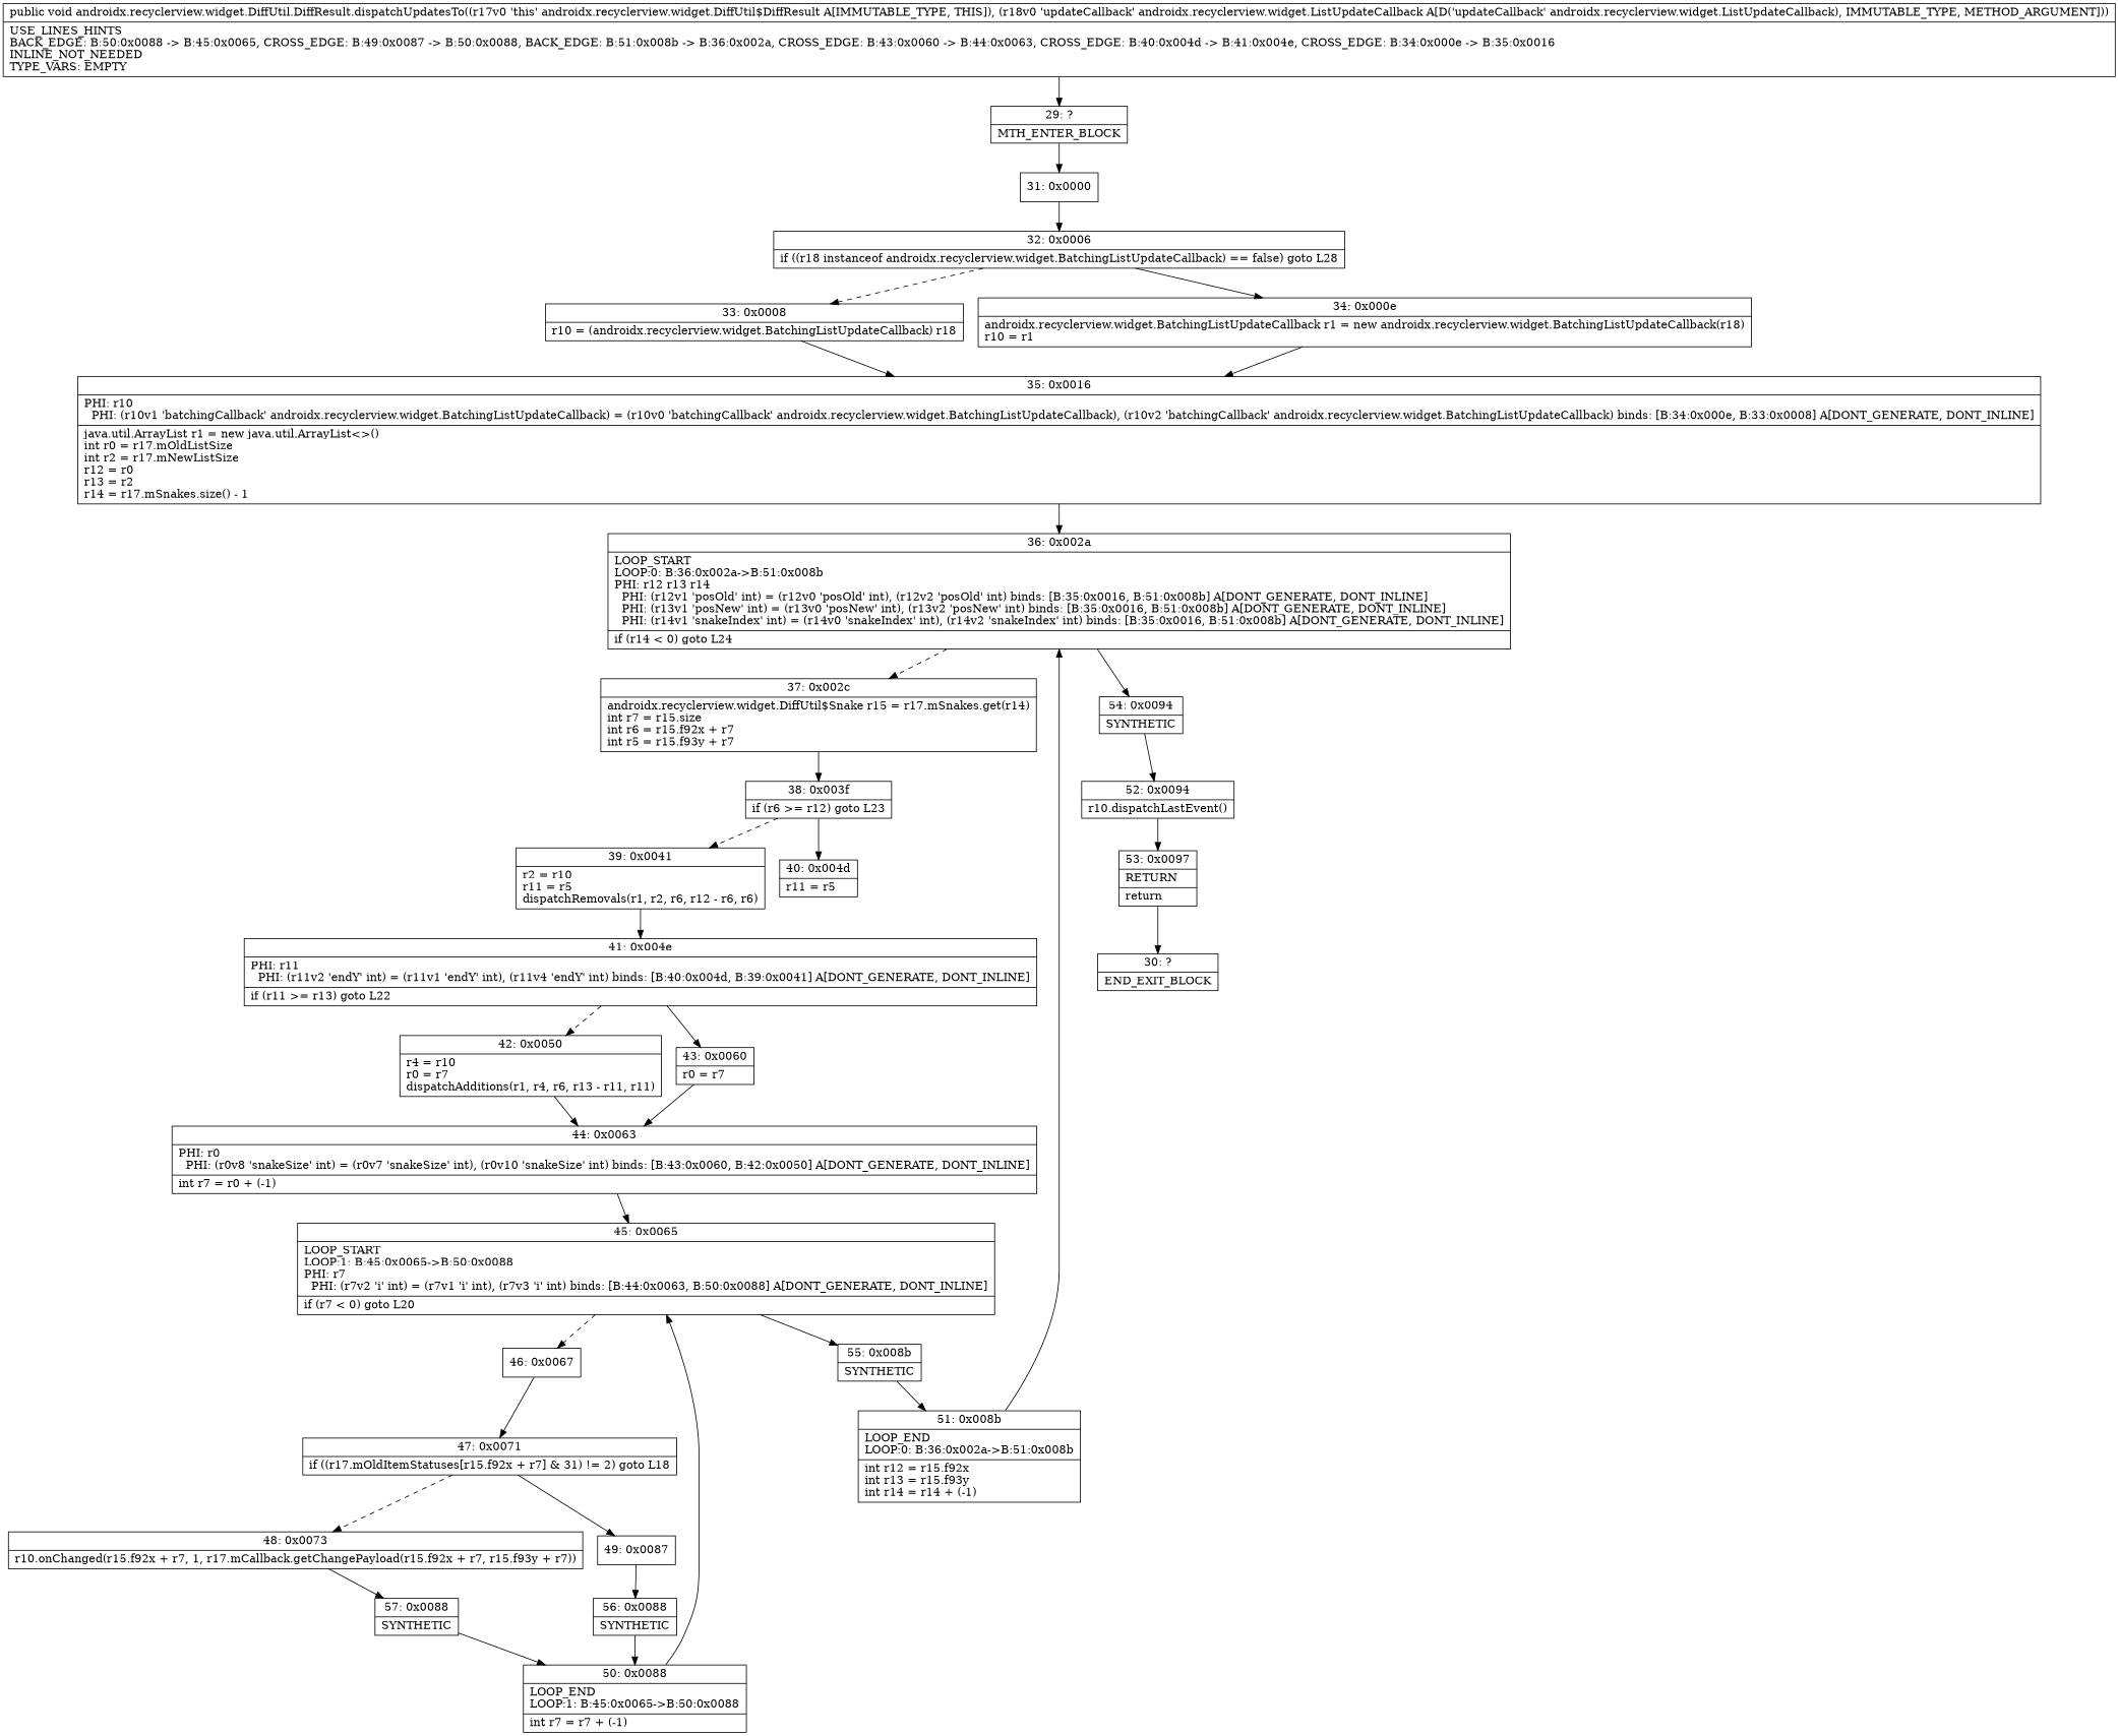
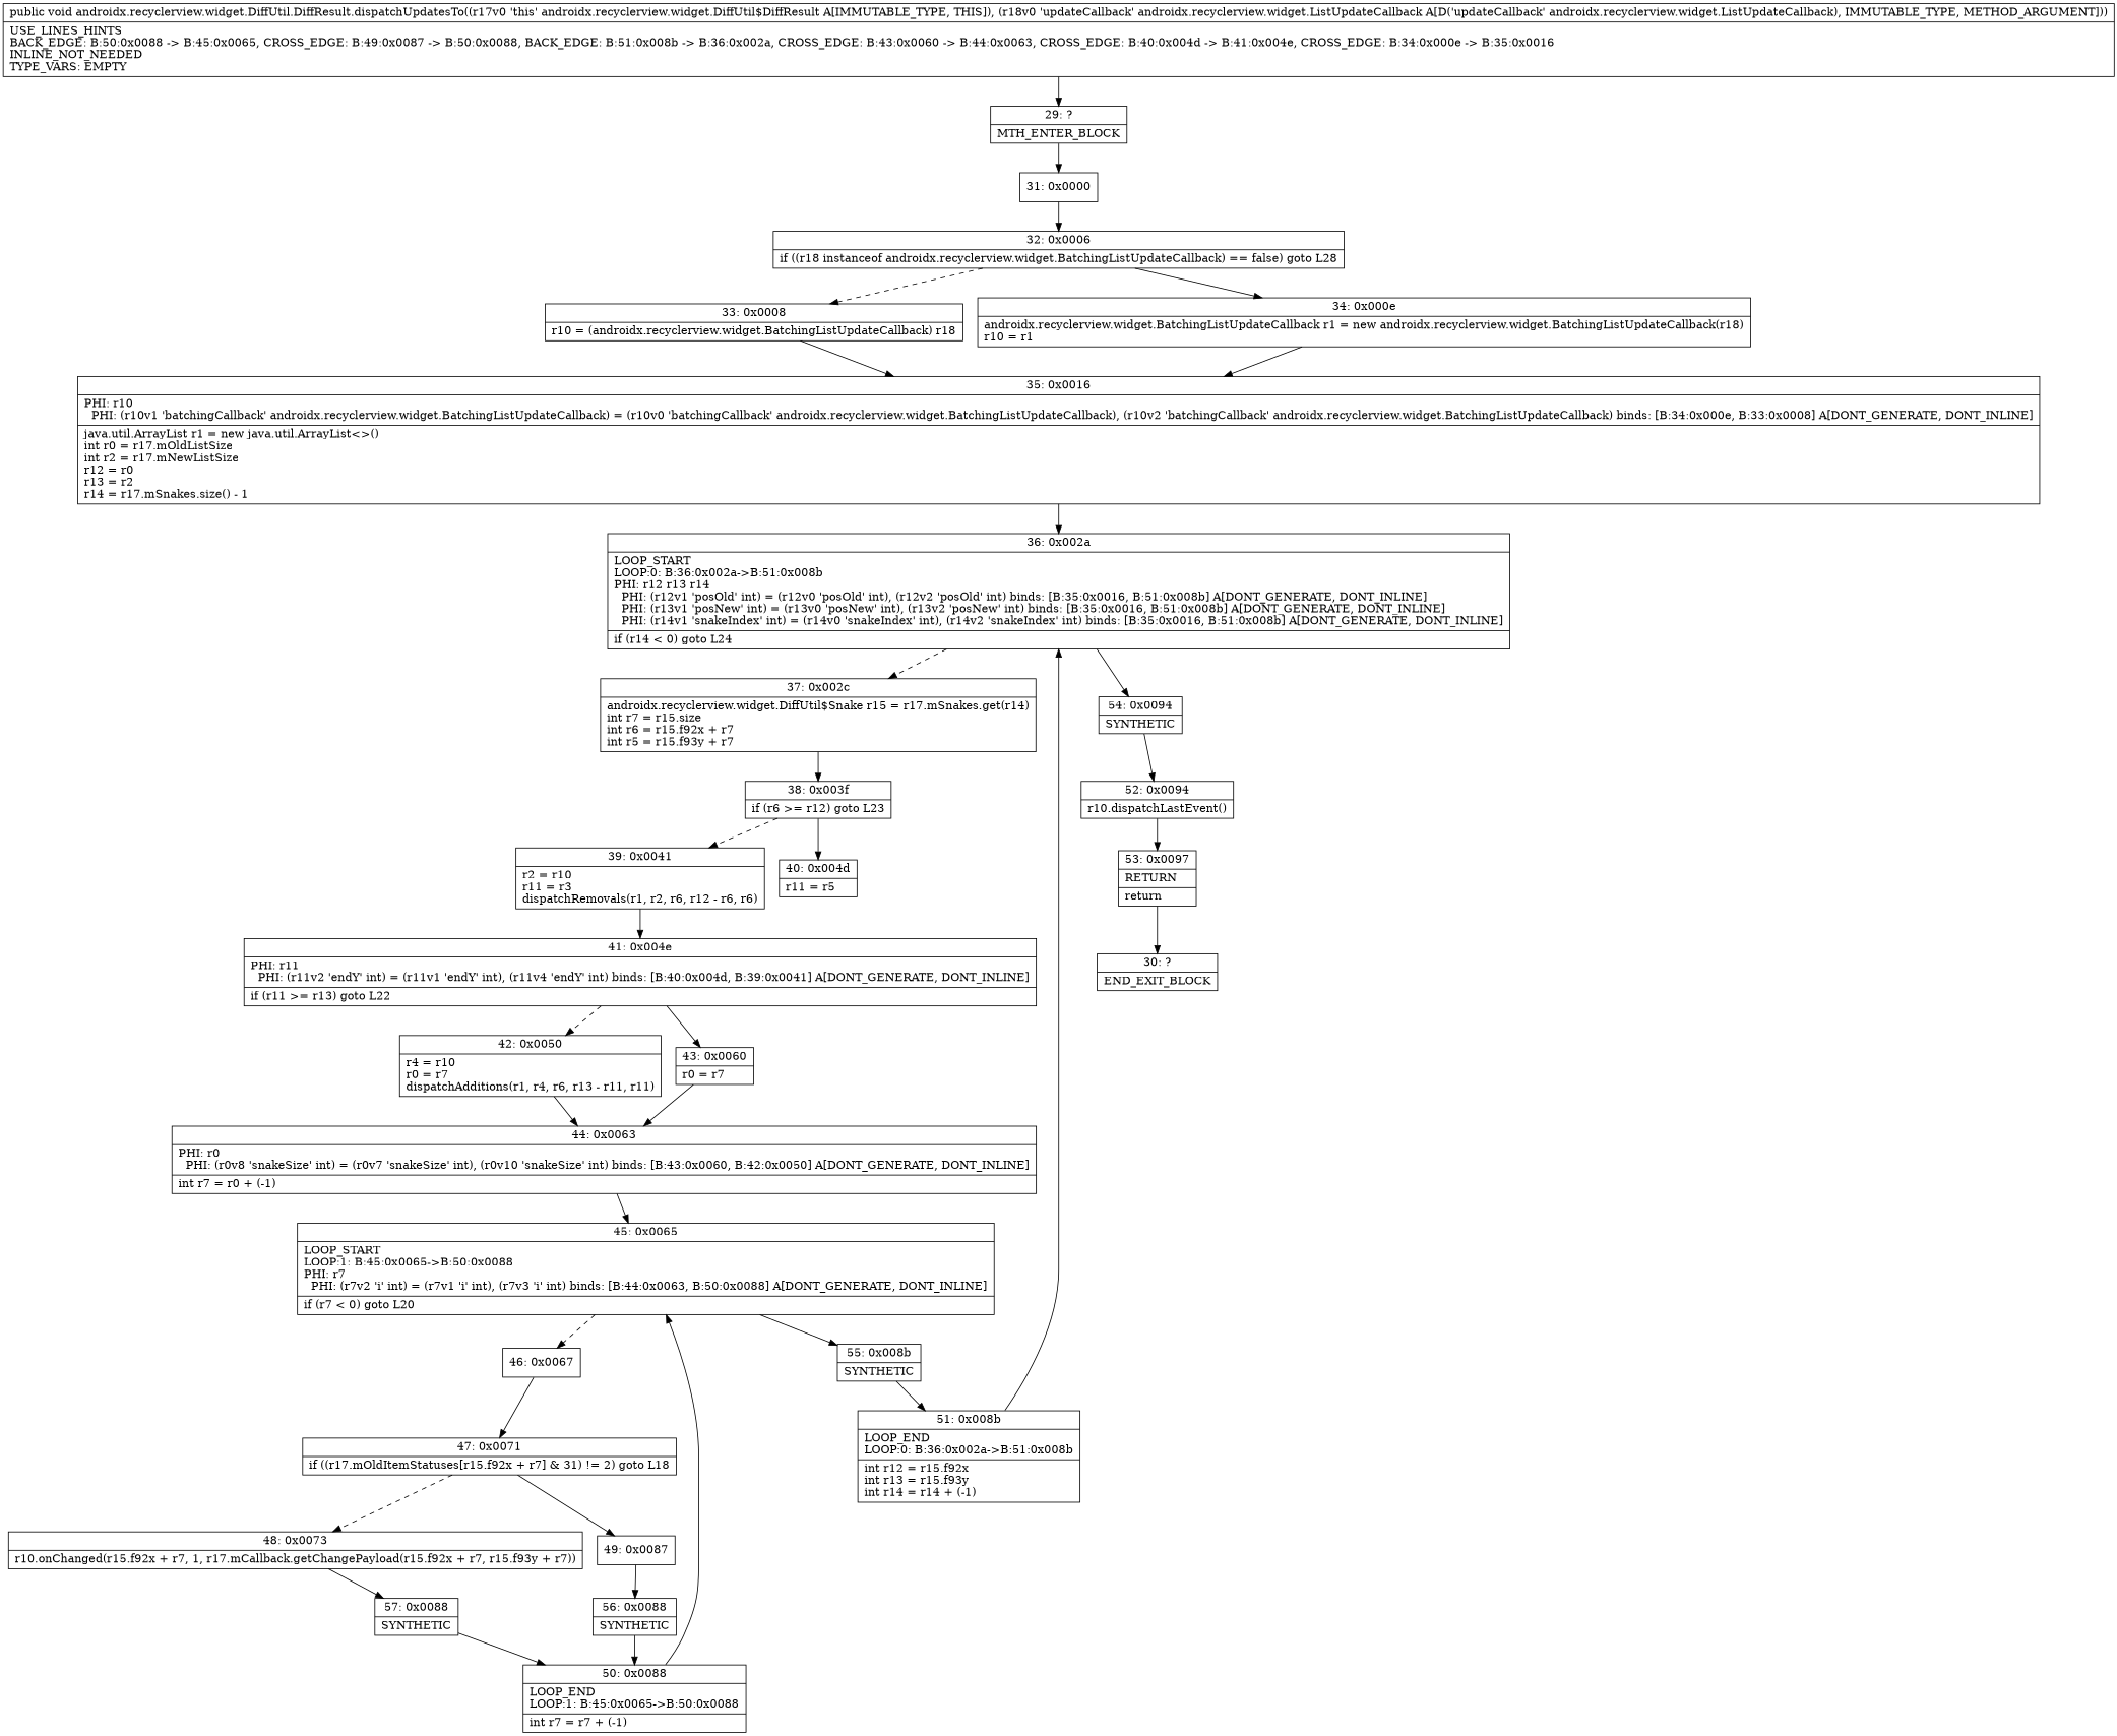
  digraph {
    node [shape=record]
    n1 [label="{29\:\ ?|MTH_ENTER_BLOCK\l}"]
    n2 [label="{31\:\ 0x0000}"]
    n3 [label="{32\:\ 0x0006|if ((r18 instanceof androidx.recyclerview.widget.BatchingListUpdateCallback) == false) goto L28\l}"]
    n4 [label="{33\:\ 0x0008|r10 = (androidx.recyclerview.widget.BatchingListUpdateCallback) r18\l}"]
    n5 [label="{34\:\ 0x000e|androidx.recyclerview.widget.BatchingListUpdateCallback r1 = new androidx.recyclerview.widget.BatchingListUpdateCallback(r18)\lr10 = r1\l}"]
    n6 [label="{35\:\ 0x0016|PHI: r10 \l  PHI: (r10v1 'batchingCallback' androidx.recyclerview.widget.BatchingListUpdateCallback) = (r10v0 'batchingCallback' androidx.recyclerview.widget.BatchingListUpdateCallback), (r10v2 'batchingCallback' androidx.recyclerview.widget.BatchingListUpdateCallback) binds: [B:34:0x000e, B:33:0x0008] A[DONT_GENERATE, DONT_INLINE]\l|java.util.ArrayList r1 = new java.util.ArrayList\<\>()\lint r0 = r17.mOldListSize\lint r2 = r17.mNewListSize\lr12 = r0\lr13 = r2\lr14 = r17.mSnakes.size() \- 1\l}"]
    n7 [label="{36\:\ 0x002a|LOOP_START\lLOOP:0: B:36:0x002a\-\>B:51:0x008b\lPHI: r12 r13 r14 \l  PHI: (r12v1 'posOld' int) = (r12v0 'posOld' int), (r12v2 'posOld' int) binds: [B:35:0x0016, B:51:0x008b] A[DONT_GENERATE, DONT_INLINE]\l  PHI: (r13v1 'posNew' int) = (r13v0 'posNew' int), (r13v2 'posNew' int) binds: [B:35:0x0016, B:51:0x008b] A[DONT_GENERATE, DONT_INLINE]\l  PHI: (r14v1 'snakeIndex' int) = (r14v0 'snakeIndex' int), (r14v2 'snakeIndex' int) binds: [B:35:0x0016, B:51:0x008b] A[DONT_GENERATE, DONT_INLINE]\l|if (r14 \< 0) goto L24\l}"]
    n8 [label="{37\:\ 0x002c|androidx.recyclerview.widget.DiffUtil$Snake r15 = r17.mSnakes.get(r14)\lint r7 = r15.size\lint r6 = r15.f92x + r7\lint r5 = r15.f93y + r7\l}"]
    n9 [label="{54\:\ 0x0094|SYNTHETIC\l}"]
    n10 [label="{38\:\ 0x003f|if (r6 \>= r12) goto L23\l}"]
    n11 [label="{52\:\ 0x0094|r10.dispatchLastEvent()\l}"]
-   n12 [label="{39\:\ 0x0041|r2 = r10\lr11 = r5\ldispatchRemovals(r1, r2, r6, r12 \- r6, r6)\l}"]
+   n12 [label="{39\:\ 0x0041|r2 = r10\lr11 = r3\ldispatchRemovals(r1, r2, r6, r12 \- r6, r6)\l}"]
    n13 [label="{40\:\ 0x004d|r11 = r5\l}"]
    n14 [label="{41\:\ 0x004e|PHI: r11 \l  PHI: (r11v2 'endY' int) = (r11v1 'endY' int), (r11v4 'endY' int) binds: [B:40:0x004d, B:39:0x0041] A[DONT_GENERATE, DONT_INLINE]\l|if (r11 \>= r13) goto L22\l}"]
    n15 [label="{42\:\ 0x0050|r4 = r10\lr0 = r7\ldispatchAdditions(r1, r4, r6, r13 \- r11, r11)\l}"]
    n16 [label="{43\:\ 0x0060|r0 = r7\l}"]
    n17 [label="{44\:\ 0x0063|PHI: r0 \l  PHI: (r0v8 'snakeSize' int) = (r0v7 'snakeSize' int), (r0v10 'snakeSize' int) binds: [B:43:0x0060, B:42:0x0050] A[DONT_GENERATE, DONT_INLINE]\l|int r7 = r0 + (\-1)\l}"]
    n18 [label="{45\:\ 0x0065|LOOP_START\lLOOP:1: B:45:0x0065\-\>B:50:0x0088\lPHI: r7 \l  PHI: (r7v2 'i' int) = (r7v1 'i' int), (r7v3 'i' int) binds: [B:44:0x0063, B:50:0x0088] A[DONT_GENERATE, DONT_INLINE]\l|if (r7 \< 0) goto L20\l}"]
    n19 [label="{46\:\ 0x0067}"]
    n20 [label="{55\:\ 0x008b|SYNTHETIC\l}"]
    n21 [label="{47\:\ 0x0071|if ((r17.mOldItemStatuses[r15.f92x + r7] & 31) != 2) goto L18\l}"]
    n22 [label="{51\:\ 0x008b|LOOP_END\lLOOP:0: B:36:0x002a\-\>B:51:0x008b\l|int r12 = r15.f92x\lint r13 = r15.f93y\lint r14 = r14 + (\-1)\l}"]
    n23 [label="{48\:\ 0x0073|r10.onChanged(r15.f92x + r7, 1, r17.mCallback.getChangePayload(r15.f92x + r7, r15.f93y + r7))\l}"]
    n24 [label="{49\:\ 0x0087}"]
    n25 [label="{57\:\ 0x0088|SYNTHETIC\l}"]
    n26 [label="{56\:\ 0x0088|SYNTHETIC\l}"]
    n27 [label="{50\:\ 0x0088|LOOP_END\lLOOP:1: B:45:0x0065\-\>B:50:0x0088\l|int r7 = r7 + (\-1)\l}"]
    n28 [label="{53\:\ 0x0097|RETURN\l|return\l}"]
    n29 [label="{30\:\ ?|END_EXIT_BLOCK\l}"]
    n30 [label="{public void androidx.recyclerview.widget.DiffUtil.DiffResult.dispatchUpdatesTo((r17v0 'this' androidx.recyclerview.widget.DiffUtil$DiffResult A[IMMUTABLE_TYPE, THIS]), (r18v0 'updateCallback' androidx.recyclerview.widget.ListUpdateCallback A[D('updateCallback' androidx.recyclerview.widget.ListUpdateCallback), IMMUTABLE_TYPE, METHOD_ARGUMENT]))  | USE_LINES_HINTS\lBACK_EDGE: B:50:0x0088 \-\> B:45:0x0065, CROSS_EDGE: B:49:0x0087 \-\> B:50:0x0088, BACK_EDGE: B:51:0x008b \-\> B:36:0x002a, CROSS_EDGE: B:43:0x0060 \-\> B:44:0x0063, CROSS_EDGE: B:40:0x004d \-\> B:41:0x004e, CROSS_EDGE: B:34:0x000e \-\> B:35:0x0016\lINLINE_NOT_NEEDED\lTYPE_VARS: EMPTY\l}"]
    n1 -> n2
    n2 -> n3
    n3 -> n4 [style=dashed]
    n3 -> n5
    n4 -> n6
    n5 -> n6
    n6 -> n7
    n7 -> n8 [style=dashed]
    n7 -> n9
    n8 -> n10
    n9 -> n11
    n10 -> n12 [style=dashed]
    n10 -> n13
    n11 -> n28
    n12 -> n14
    n14 -> n15 [style=dashed]
    n14 -> n16
    n15 -> n17
    n16 -> n17
    n17 -> n18
    n18 -> n19 [style=dashed]
    n18 -> n20
    n19 -> n21
    n20 -> n22
    n21 -> n23 [style=dashed]
    n21 -> n24
    n22 -> n7
    n23 -> n25
    n24 -> n26
    n25 -> n27
    n26 -> n27
    n27 -> n18
    n28 -> n29
    n30 -> n1
  }
